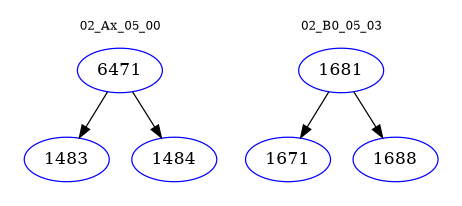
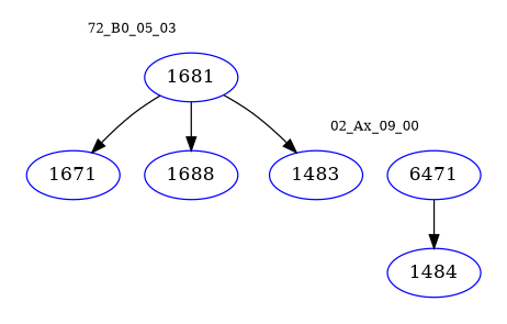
  digraph {
    node [color=blue]
    edge [color=black]
    n1 [label=6471]
    n2 [label=1483]
    n3 [label=1484]
    n4 [label=1681]
    n5 [label=1671]
    n6 [label=1688]
    subgraph cluster_1 {
      color=white
      fontsize=10
-     label="02_Ax_05_00"
+     label="02_Ax_09_00"
      n1
      n2
      n3
    }
    subgraph cluster_2 {
      color=white
      fontsize=10
-     label="02_B0_05_03"
+     label="72_B0_05_03"
      n4
      n5
      n6
    }
-   n1 -> n2
+   n4 -> n2
    n1 -> n3
    n4 -> n5
    n4 -> n6
  }
